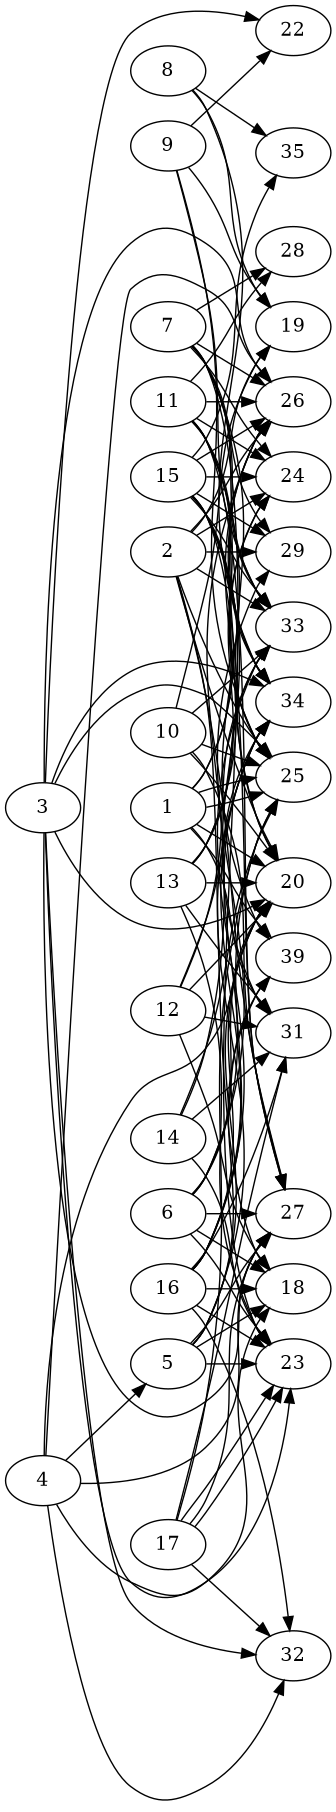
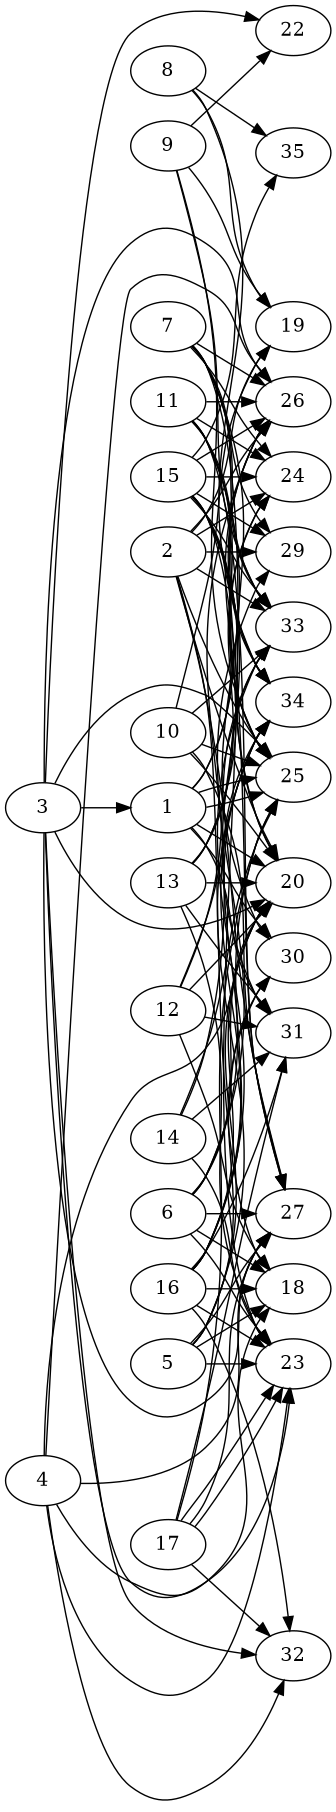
  digraph {
    rankdir=LR
    node [alpha=0.07]
    1 [alpha=0.15 expect_size=43956224]
    20 [alpha=0.17 expect_size=33822720]
    24 [expect_size=8529920]
    25 [alpha=0.12 expect_size=26112000]
    26 [alpha=0.08 expect_size=14932992]
-   30 [alpha=0.05 expect_size=9686016 label=39]
+   30 [alpha=0.05 expect_size=9686016]
    31 [alpha=0.04 expect_size=49517568]
    2 [alpha=0.19 expect_size=48134144]
    18 [alpha=0.17 expect_size=41099264]
    19 [alpha=0.03 expect_size=52323328]
    27 [alpha=0.18 expect_size=39719936]
    29 [alpha=0.02 expect_size=49694720]
    33 [alpha=0.10 expect_size=8686592]
    3 [expect_size=9338880]
    22 [alpha=0.16 expect_size=29467648]
    23 [alpha=0.06 expect_size=25706496]
    32 [alpha=0.12 expect_size=19159040]
    34 [alpha=0.04 expect_size=22199296]
    4 [alpha=0.11 expect_size=31948800]
    5 [alpha=0.08 expect_size=12926976]
    6 [alpha=0.13 expect_size=30816256]
    7 [expect_size=39332864]
-   28 [alpha=0.06 expect_size=9731072]
    8 [alpha=0.05 expect_size=49688576]
    35 [alpha=0.04 expect_size=39216128]
    9 [alpha=0.12 expect_size=20637696]
    10 [alpha=0.12 expect_size=24607744]
    11 [alpha=0.06 expect_size=40105984]
    12 [alpha=0.18 expect_size=28802048]
    13 [alpha=0.13 expect_size=27184128]
    14 [expect_size=43299840]
    15 [alpha=0.15 expect_size=21193728]
    16 [alpha=0.11 expect_size=40534016]
    17 [expect_size=25099264]
    1 -> 20
    1 -> 24
    1 -> 25
    1 -> 25
    1 -> 26
    1 -> 30
    1 -> 31
    2 -> 20
    2 -> 24
    2 -> 25
    2 -> 26
    2 -> 18
    2 -> 19
    2 -> 27
    2 -> 29
    2 -> 33
    3 -> 20
    3 -> 25
    3 -> 26
    3 -> 27
    3 -> 22
    3 -> 23
    3 -> 32
-   3 -> 34
+   3 -> 1
    4 -> 20
    4 -> 26
    4 -> 18
    4 -> 27
-   4 -> 5
+   4 -> 23
    4 -> 32
    5 -> 20
    5 -> 30
    5 -> 18
    5 -> 27
    5 -> 23
    5 -> 34
    6 -> 20
    6 -> 30
    6 -> 18
    6 -> 27
    6 -> 29
    6 -> 23
    6 -> 34
    7 -> 20
    7 -> 24
    7 -> 26
    7 -> 29
    7 -> 33
    7 -> 23
    7 -> 34
-   7 -> 28
    8 -> 19
    8 -> 34
    8 -> 35
    9 -> 25
    9 -> 19
    9 -> 33
    9 -> 22
    10 -> 20
    10 -> 25
    10 -> 19
    10 -> 27
    10 -> 33
    11 -> 24
    11 -> 25
    11 -> 26
    11 -> 30
    11 -> 27
    11 -> 33
    11 -> 34
-   11 -> 28
    12 -> 20
    12 -> 31
    12 -> 18
    12 -> 33
    12 -> 34
    13 -> 20
    13 -> 24
    13 -> 26
    13 -> 31
    13 -> 33
    13 -> 23
    14 -> 25
    14 -> 26
    14 -> 31
    14 -> 23
    15 -> 20
    15 -> 24
    15 -> 25
    15 -> 26
    15 -> 31
    15 -> 27
    15 -> 29
    15 -> 33
    15 -> 34
    15 -> 35
    16 -> 20
    16 -> 25
    16 -> 31
    16 -> 18
    16 -> 33
    16 -> 23
    16 -> 32
    16 -> 34
    17 -> 25
    17 -> 31
    17 -> 27
    17 -> 23
    17 -> 23
    17 -> 32
  }
